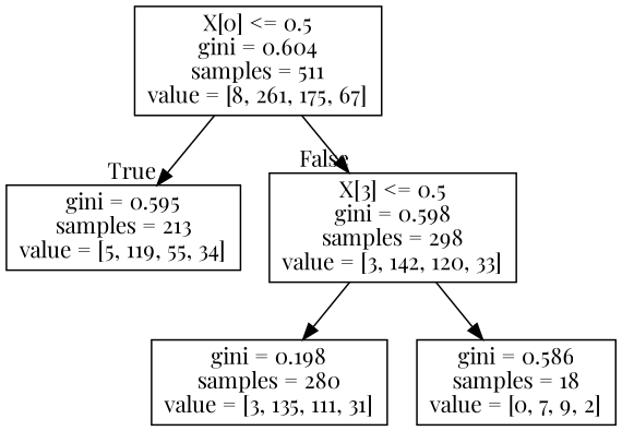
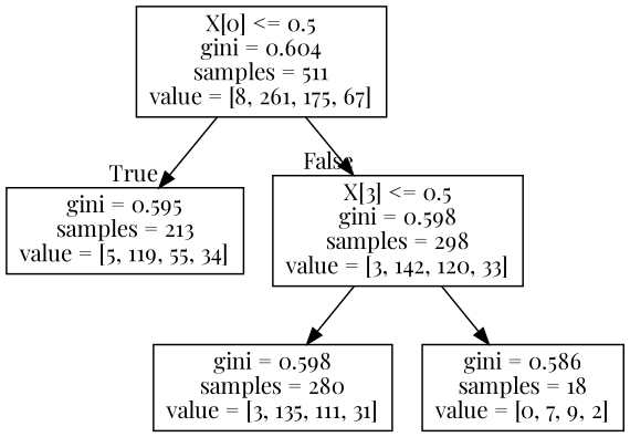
  digraph {
    fontname="Playfair Display"
    node [shape=box fontname="Playfair Display"]
    edge [fontname="Playfair Display"]
    n1 [label="X[0] <= 0.5\ngini = 0.604\nsamples = 511\nvalue = [8, 261, 175, 67]"]
    n2 [label="gini = 0.595\nsamples = 213\nvalue = [5, 119, 55, 34]"]
    n3 [label="X[3] <= 0.5\ngini = 0.598\nsamples = 298\nvalue = [3, 142, 120, 33]"]
-   n4 [label="gini = 0.198\nsamples = 280\nvalue = [3, 135, 111, 31]"]
+   n4 [label="gini = 0.598\nsamples = 280\nvalue = [3, 135, 111, 31]"]
    n5 [label="gini = 0.586\nsamples = 18\nvalue = [0, 7, 9, 2]"]
    n1 -> n2 [headlabel=True labelangle=45 labeldistance=2.5]
    n1 -> n3 [headlabel=False labelangle=-45 labeldistance=2.5]
    n3 -> n4
    n3 -> n5
  }
